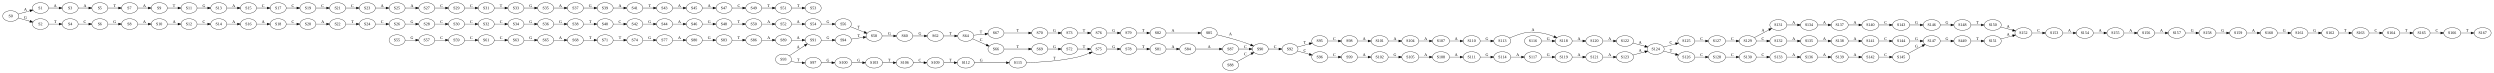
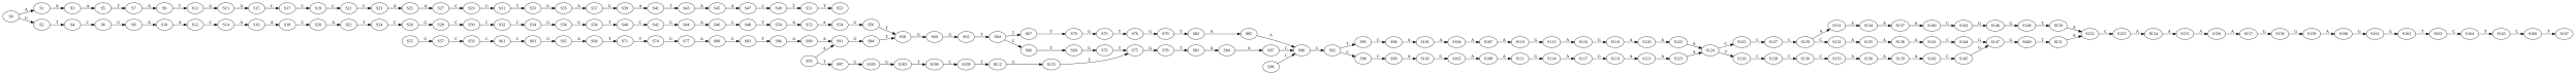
  strict digraph {
    fontname="Liberation Serif"
    rankdir=LR
    node [fontname="Liberation Serif"]
    edge [fontname="Liberation Serif"]
    S0
    S1
    S2
    S3
    S4
    S5
    S6
    S7
    S8
    S9
    S10
    S11
    S12
    S13
    S14
    S15
    S16
    S17
    S18
    S19
    S20
    S21
    S22
    S23
    S24
    S25
    S26
    S27
    S28
    S29
    S30
    S31
    S32
    S33
    S34
    S35
    S36
    S37
    S38
    S39
    S40
    S41
    S42
    S43
    S44
    S45
    S46
    S47
    S48
    S49
    S50
    S51
    S52
    S53
    S54
    S56
    S55
    S57
    S58
    S59
    S60
    S61
    S62
    S63
    S64
    S65
    S66
    S67
    S68
    S69
    S70
    S71
    S72
    S73
    S74
    S75
    S76
    S77
    S78
    S79
    S80
    S81
    S82
    S83
    S84
    S85
    S86
    S87
    S90
    S89
    S88
    S91
    S92
    S94
    S95
    S96
    S93
    S97
    S98
    S99
    S100
    S101
    S102
    S103
    S104
    S105
    S106
    S107
    S108
    S109
    S110
    S111
    S112
    S113
    S114
    S115
    S116
    S117
    S118
    S119
    S120
    S121
    S122
    S123
    S124
    S125
    S126
    S127
    S128
    S129
    S130
    S131
    S132
    S133
    S134
    S135
    S136
    S137
    S138
    S139
    S140
    S141
    S142
    S143
    S144
    S145
    S146
    S147
    S148
    n150 [label=S449]
    S150
    S151
    S152
    S153
    S154
    S155
    S156
    S157
    S158
    S159
    S160
    S161
    S162
    S163
    S164
    S165
    S166
    S167
    S0 -> S1 [label=A]
    S0 -> S2 [label=G]
    S1 -> S3 [label=A]
    S2 -> S4 [label=T]
    S3 -> S5 [label=A]
    S4 -> S6 [label=C]
    S5 -> S7 [label=T]
    S6 -> S8 [label=G]
    S7 -> S9 [label=A]
    S8 -> S10 [label=A]
    S9 -> S11 [label=T]
    S10 -> S12 [label=A]
    S11 -> S13 [label=G]
    S12 -> S14 [label=C]
    S13 -> S15 [label=A]
    S14 -> S16 [label=A]
    S15 -> S17 [label=C]
    S16 -> S18 [label=A]
    S17 -> S19 [label=C]
    S18 -> S20 [label=C]
    S19 -> S21 [label=C]
    S20 -> S22 [label=A]
    S21 -> S23 [label=C]
    S22 -> S24 [label=T]
    S23 -> S25 [label=A]
    S24 -> S26 [label=C]
    S25 -> S27 [label=A]
    S26 -> S28 [label=G]
    S27 -> S29 [label=C]
    S28 -> S30 [label=C]
    S29 -> S31 [label=C]
    S30 -> S32 [label=C]
    S31 -> S33 [label=T]
    S32 -> S34 [label=C]
    S33 -> S35 [label=G]
    S34 -> S36 [label=G]
    S35 -> S37 [label=A]
    S36 -> S38 [label=G]
    S37 -> S39 [label=G]
    S38 -> S40 [label=T]
    S39 -> S41 [label=A]
    S40 -> S42 [label=C]
    S41 -> S43 [label=T]
    S42 -> S44 [label=G]
    S43 -> S45 [label=A]
    S44 -> S46 [label=A]
    S45 -> S47 [label=A]
    S46 -> S48 [label=G]
    S47 -> S49 [label=C]
    S48 -> S50 [label=T]
    S49 -> S51 [label=T]
    S50 -> S52 [label=A]
    S51 -> S53 [label=T]
    S52 -> S54 [label=A]
    S54 -> S56 [label=G]
    S56 -> S58 [label=T]
    S55 -> S57 [label=G]
    S57 -> S59 [label=C]
    S58 -> S60 [label=G]
    S59 -> S61 [label=C]
    S60 -> S62 [label=G]
    S61 -> S63 [label=C]
    S62 -> S64 [label=T]
    S63 -> S65 [label=G]
    S64 -> S66 [label=C]
    S64 -> S67 [label=T]
    S65 -> S68 [label=A]
    S66 -> S69 [label=T]
    S67 -> S70 [label=T]
    S68 -> S71 [label=T]
    S69 -> S72 [label=G]
    S70 -> S73 [label=G]
    S71 -> S74 [label=T]
    S72 -> S75 [label=T]
    S73 -> S76 [label=T]
    S74 -> S77 [label=G]
    S75 -> S78 [label=G]
    S76 -> S79 [label=G]
    S77 -> S80 [label=A]
    S78 -> S81 [label=T]
    S79 -> S82 [label=T]
    S80 -> S83 [label=G]
    S81 -> S84 [label=A]
    S82 -> S85 [label=A]
    S83 -> S86 [label=T]
    S84 -> S87 [label=A]
    S85 -> S90 [label=A]
    S86 -> S89 [label=A]
    S87 -> S90 [label=C]
    S90 -> S92 [label=C]
    S89 -> S91 [label=A]
    S88 -> S90 [label=C]
    S91 -> S94 [label=G]
    S92 -> S95 [label=T]
    S92 -> S96 [label=C]
    S94 -> S58 [label=T]
    S95 -> S98 [label=C]
    S96 -> S99 [label=C]
    S93 -> S91 [label=A]
    S93 -> S97 [label=T]
    S97 -> S100 [label=G]
    S98 -> S101 [label=A]
    S99 -> S102 [label=A]
    S100 -> S103 [label=G]
    S101 -> S104 [label=A]
    S102 -> S105 [label=G]
    S103 -> S106 [label=T]
    S104 -> S107 [label=A]
    S105 -> S108 [label=A]
    S106 -> S109 [label=C]
    S107 -> S110 [label=A]
    S108 -> S111 [label=A]
    S109 -> S112 [label=T]
    S110 -> S113 [label=G]
    S111 -> S114 [label=G]
    S112 -> S115 [label=G]
-   S113 -> S118 [label=A]
+   S113 -> S116 [label=A]
    S114 -> S117 [label=A]
    S115 -> S75 [label=T]
    S116 -> S118 [label=G]
    S117 -> S119 [label=G]
    S118 -> S120 [label=A]
    S119 -> S121 [label=A]
    S120 -> S122 [label=A]
    S121 -> S123 [label=A]
    S122 -> S124 [label=A]
    S123 -> S124 [label=A]
    S124 -> S125 [label=C]
    S124 -> S126 [label=T]
    S125 -> S127 [label=C]
    S126 -> S128 [label=C]
    S127 -> S129 [label=C]
    S128 -> S130 [label=C]
    S129 -> S131 [label=A]
    S129 -> S132 [label=C]
    S130 -> S133 [label=C]
    S131 -> S134 [label=A]
    S132 -> S135 [label=A]
    S133 -> S136 [label=A]
    S134 -> S137 [label=A]
    S135 -> S138 [label=A]
    S136 -> S139 [label=A]
    S137 -> S140 [label=A]
    S138 -> S141 [label=A]
    S139 -> S142 [label=A]
    S140 -> S143 [label=C]
    S141 -> S144 [label=C]
    S142 -> S145 [label=C]
    S143 -> S146 [label=G]
    S144 -> S147 [label=G]
    S145 -> S147 [label=G]
    S146 -> S148 [label=G]
    S147 -> n150 [label=G]
    S148 -> S150 [label=T]
    n150 -> S151 [label=T]
    S150 -> S152 [label=A]
    S151 -> S152 [label=A]
    S152 -> S153 [label=C]
    S153 -> S154 [label=A]
    S154 -> S155 [label=A]
    S155 -> S156 [label=A]
    S156 -> S157 [label=A]
    S157 -> S158 [label=G]
    S158 -> S159 [label=G]
    S159 -> S160 [label=A]
    S160 -> S161 [label=G]
    S161 -> S162 [label=G]
    S162 -> S163 [label=T]
    S163 -> S164 [label=C]
    S164 -> S165 [label=T]
    S165 -> S166 [label=C]
    S166 -> S167 [label=T]
  }
